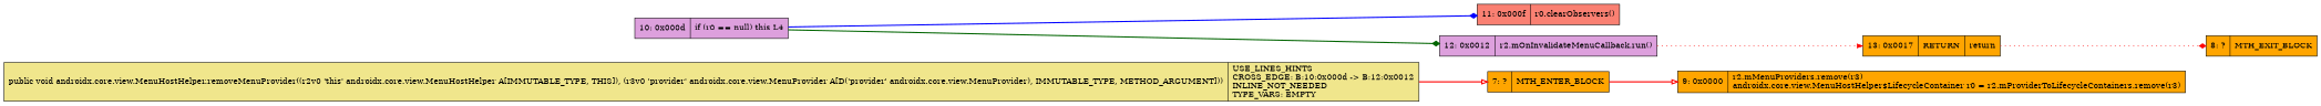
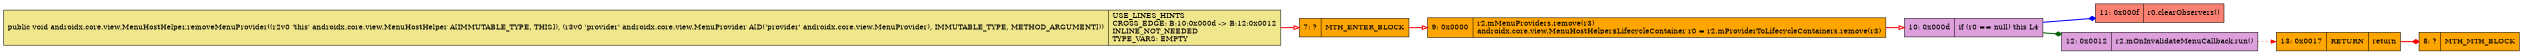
  digraph {
    rankdir=LR
    node [fillcolor=orange shape=record style=filled]
    edge [arrowhead=onormal color=red style=bold]
    n1 [label="{7\:\ ?|MTH_ENTER_BLOCK\l}"]
    n2 [label="{9\:\ 0x0000|r2.mMenuProviders.remove(r3)\landroidx.core.view.MenuHostHelper$LifecycleContainer r0 = r2.mProviderToLifecycleContainers.remove(r3)\l}"]
    n3 [fillcolor=plum label="{10\:\ 0x000d|if (r0 == null) this L4\l}"]
    n4 [fillcolor=salmon label="{11\:\ 0x000f|r0.clearObservers()\l}"]
    n5 [fillcolor=plum label="{12\:\ 0x0012|r2.mOnInvalidateMenuCallback.run()\l}"]
    n6 [label="{13\:\ 0x0017|RETURN\l|return\l}"]
-   n7 [label="{8\:\ ?|MTH_EXIT_BLOCK\l}"]
+   n7 [label="{8\:\ ?|MTH_MTH_BLOCK\l}"]
    n8 [fillcolor=khaki label="{public void androidx.core.view.MenuHostHelper.removeMenuProvider((r2v0 'this' androidx.core.view.MenuHostHelper A[IMMUTABLE_TYPE, THIS]), (r3v0 'provider' androidx.core.view.MenuProvider A[D('provider' androidx.core.view.MenuProvider), IMMUTABLE_TYPE, METHOD_ARGUMENT]))  | USE_LINES_HINTS\lCROSS_EDGE: B:10:0x000d \-\> B:12:0x0012\lINLINE_NOT_NEEDED\lTYPE_VARS: EMPTY\l}"]
    n1 -> n2
+   n2 -> n3
    n3 -> n4 [arrowhead=diamond color=blue]
    n3 -> n5 [arrowhead=diamond color=darkgreen]
    n5 -> n6 [arrowhead=normal style=dotted]
-   n6 -> n7 [arrowhead=diamond style=dotted]
+   n6 -> n7 [arrowhead=diamond]
    n8 -> n1
  }
